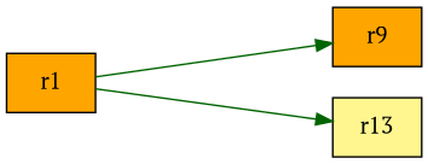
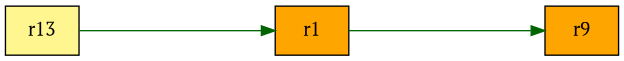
  digraph {
    fontname="PT Serif"
    rankdir=LR
    ranksep=2.0
    node [fillcolor=orange fontname="PT Serif" shape=record style=filled]
    edge [color=darkgreen fontname="PT Serif"]
    n1 [label="{r1}"]
    n2 [label="{r9}"]
    n3 [fillcolor=khaki1 label="{r13}"]
    n1 -> n2
-   n1 -> n3
+   n3 -> n1
  }
